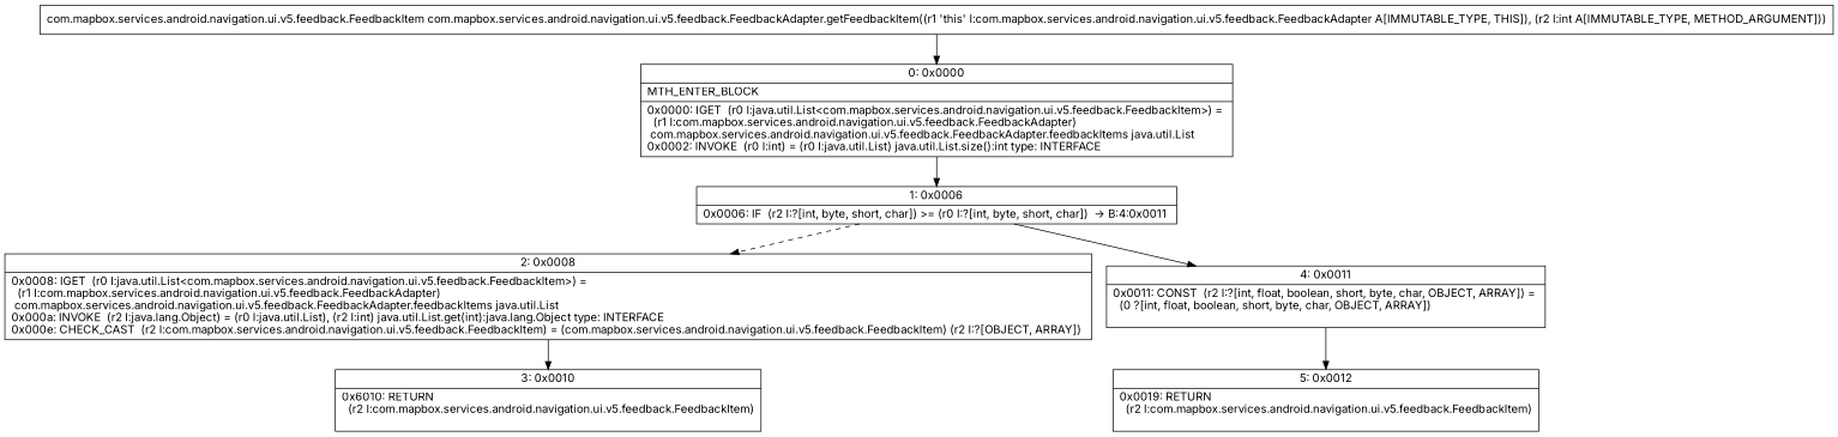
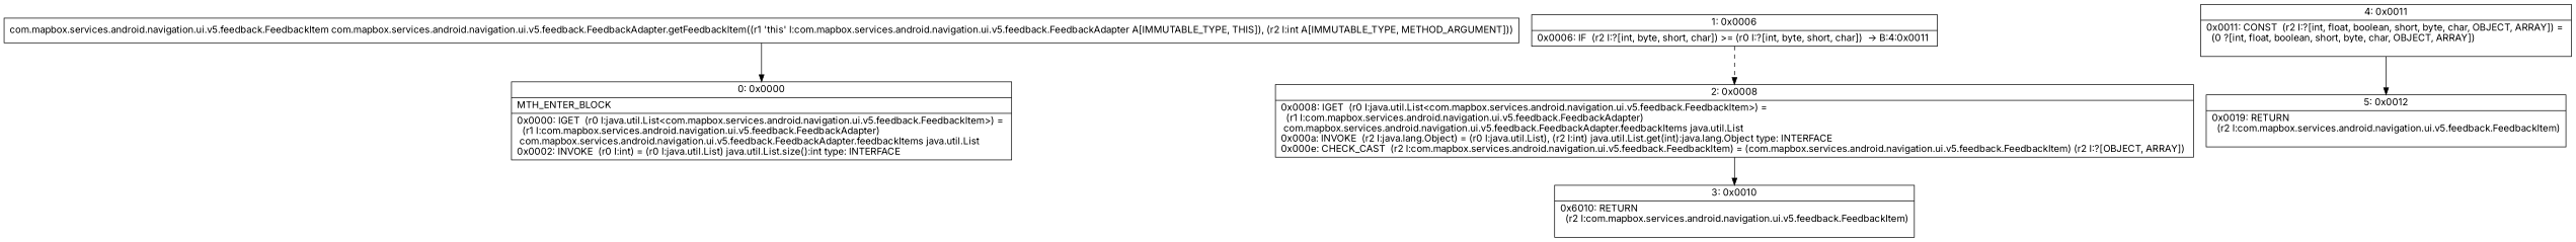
  digraph {
    fontname=Inter
    node [fontname=Inter shape=record]
    edge [fontname=Inter]
    n1 [label="{0\:\ 0x0000|MTH_ENTER_BLOCK\l|0x0000: IGET  (r0 I:java.util.List\<com.mapbox.services.android.navigation.ui.v5.feedback.FeedbackItem\>) = \l  (r1 I:com.mapbox.services.android.navigation.ui.v5.feedback.FeedbackAdapter)\l com.mapbox.services.android.navigation.ui.v5.feedback.FeedbackAdapter.feedbackItems java.util.List \l0x0002: INVOKE  (r0 I:int) = (r0 I:java.util.List) java.util.List.size():int type: INTERFACE \l}"]
    n2 [label="{1\:\ 0x0006|0x0006: IF  (r2 I:?[int, byte, short, char]) \>= (r0 I:?[int, byte, short, char])  \-\> B:4:0x0011 \l}"]
    n3 [label="{2\:\ 0x0008|0x0008: IGET  (r0 I:java.util.List\<com.mapbox.services.android.navigation.ui.v5.feedback.FeedbackItem\>) = \l  (r1 I:com.mapbox.services.android.navigation.ui.v5.feedback.FeedbackAdapter)\l com.mapbox.services.android.navigation.ui.v5.feedback.FeedbackAdapter.feedbackItems java.util.List \l0x000a: INVOKE  (r2 I:java.lang.Object) = (r0 I:java.util.List), (r2 I:int) java.util.List.get(int):java.lang.Object type: INTERFACE \l0x000e: CHECK_CAST  (r2 I:com.mapbox.services.android.navigation.ui.v5.feedback.FeedbackItem) = (com.mapbox.services.android.navigation.ui.v5.feedback.FeedbackItem) (r2 I:?[OBJECT, ARRAY]) \l}"]
    n4 [label="{4\:\ 0x0011|0x0011: CONST  (r2 I:?[int, float, boolean, short, byte, char, OBJECT, ARRAY]) = \l  (0 ?[int, float, boolean, short, byte, char, OBJECT, ARRAY])\l \l}"]
    n5 [label="{3\:\ 0x0010|0x6010: RETURN  \l  (r2 I:com.mapbox.services.android.navigation.ui.v5.feedback.FeedbackItem)\l \l}"]
    n6 [label="{5\:\ 0x0012|0x0019: RETURN  \l  (r2 I:com.mapbox.services.android.navigation.ui.v5.feedback.FeedbackItem)\l \l}"]
    n7 [label="{com.mapbox.services.android.navigation.ui.v5.feedback.FeedbackItem com.mapbox.services.android.navigation.ui.v5.feedback.FeedbackAdapter.getFeedbackItem((r1 'this' I:com.mapbox.services.android.navigation.ui.v5.feedback.FeedbackAdapter A[IMMUTABLE_TYPE, THIS]), (r2 I:int A[IMMUTABLE_TYPE, METHOD_ARGUMENT])) }"]
-   n1 -> n2
    n2 -> n3 [style=dashed]
-   n2 -> n4
    n3 -> n5
    n4 -> n6
    n7 -> n1
  }
